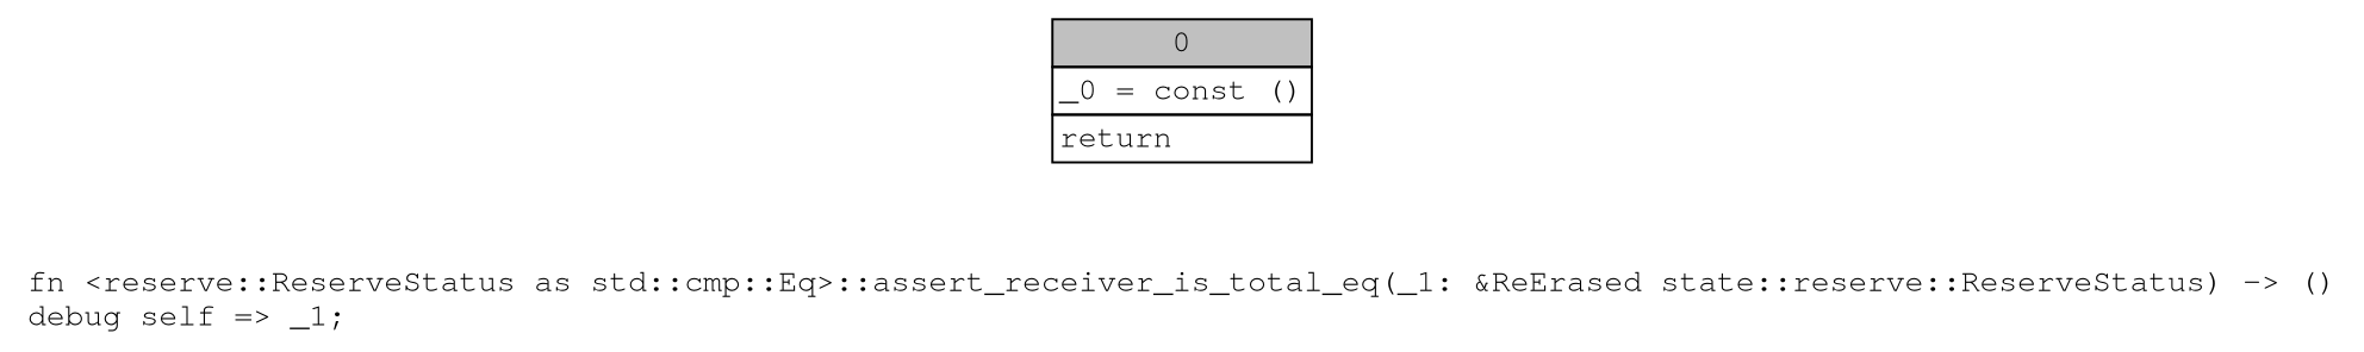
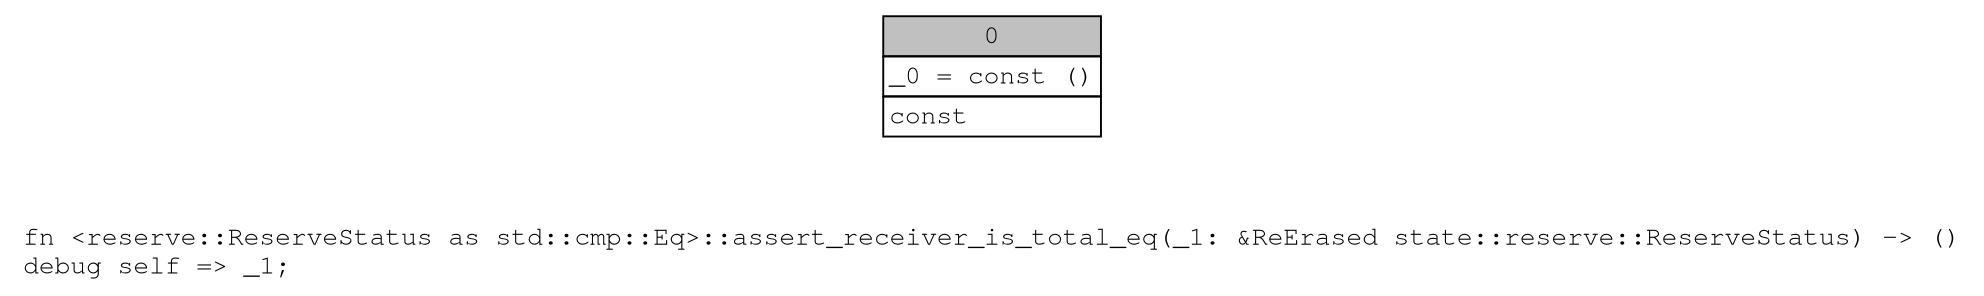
  digraph {
    fontname="Courier, monospace"
    label=<fn &lt;reserve::ReserveStatus as std::cmp::Eq&gt;::assert_receiver_is_total_eq(_1: &amp;ReErased state::reserve::ReserveStatus) -&gt; ()<br align="left"/>debug self =&gt; _1;<br align="left"/>>
    rankdir=LR
-   n1 [fontname="Courier, monospace" label=<<table border="0" cellborder="1" cellspacing="0"><tr><td bgcolor="gray" align="center" colspan="1">0</td></tr><tr><td align="left" balign="left">_0 = const ()<br/></td></tr><tr><td align="left">return</td></tr></table>> shape=none]
+   n1 [fontname="Courier, monospace" label=<<table border="0" cellborder="1" cellspacing="0"><tr><td bgcolor="gray" align="center" colspan="1">0</td></tr><tr><td align="left" balign="left">_0 = const ()<br/></td></tr><tr><td align="left">const</td></tr></table>> shape=none]
  }
